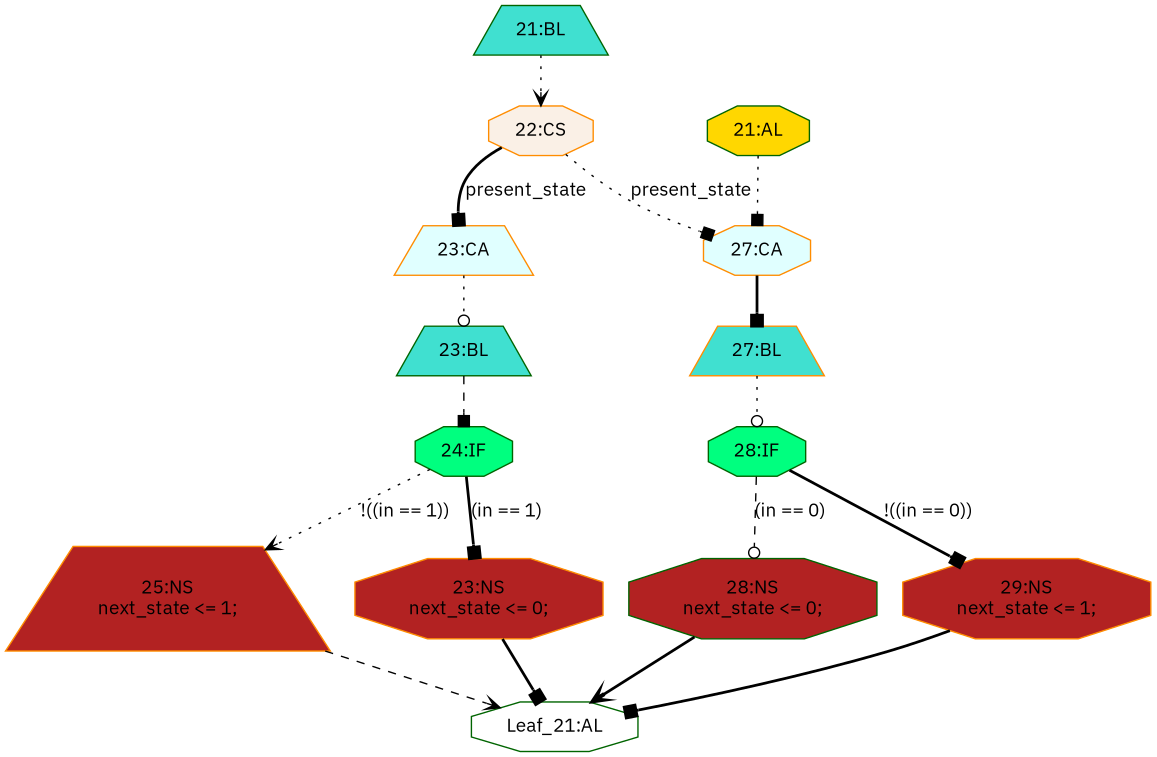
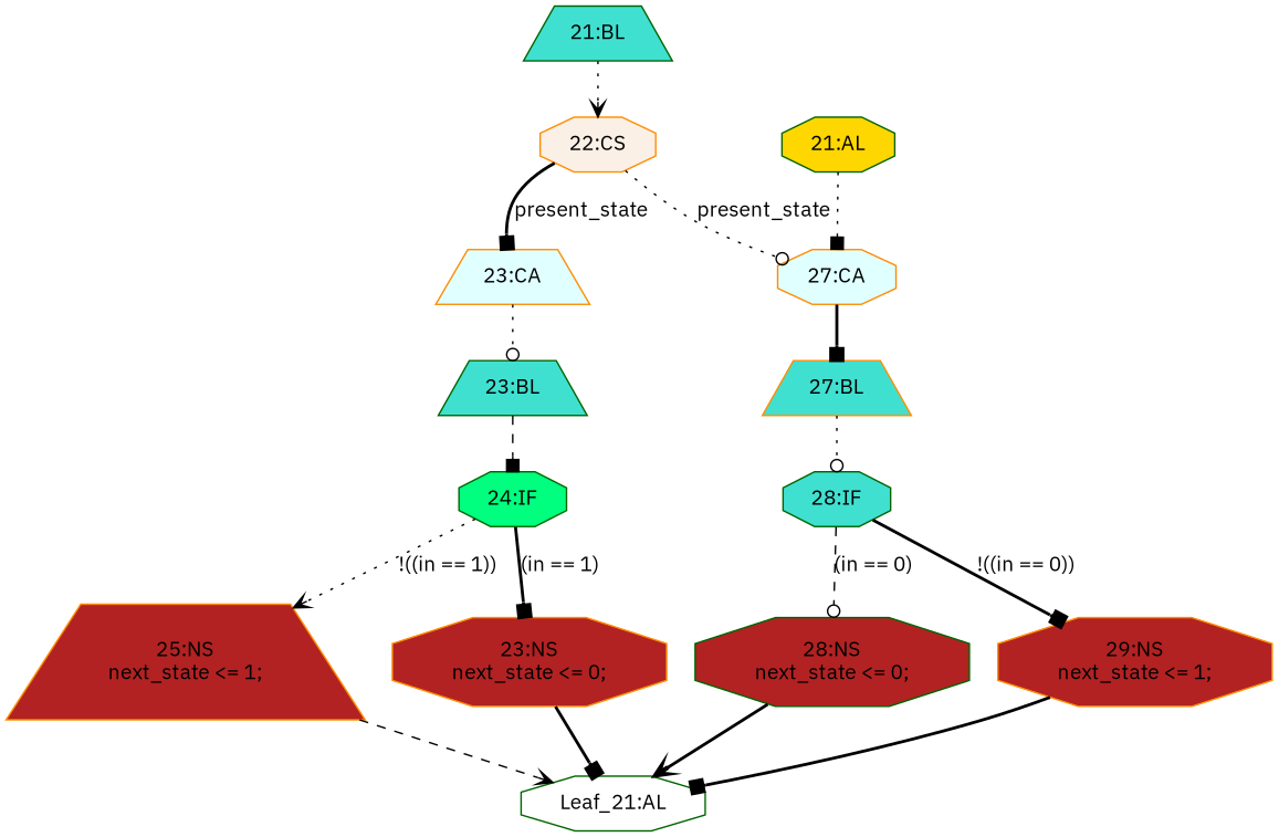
  strict digraph {
    fontname="IBM Plex Sans"
    node [color=darkgreen fillcolor=firebrick fontname="IBM Plex Sans" shape=octagon statements="[]" style=filled typ=NonblockingSubstitution]
    edge [arrowhead=box cond="[]" fontname="IBM Plex Sans" lineno=None style=bold]
    n1 [ast="<pyverilog.vparser.ast.Block object at 0x7f3d765e8550>" fillcolor=turquoise label="21:BL" shape=trapezium typ=Block]
    n2 [ast="<pyverilog.vparser.ast.CaseStatement object at 0x7f3d765e8e10>" color=darkorange fillcolor=linen label="22:CS" typ=CaseStatement]
    n3 [ast="<pyverilog.vparser.ast.Case object at 0x7f3d765e8f10>" color=darkorange fillcolor=lightcyan label="23:CA" shape=trapezium typ=Case]
    n4 [ast="<pyverilog.vparser.ast.Case object at 0x7f3d765d0450>" color=darkorange fillcolor=lightcyan label="27:CA" typ=Case]
    n5 [ast="<pyverilog.vparser.ast.Block object at 0x7f3d765e8f90>" fillcolor=turquoise label="23:BL" shape=trapezium typ=Block]
    n6 [ast="<pyverilog.vparser.ast.Block object at 0x7f3d765d04d0>" color=darkorange fillcolor=turquoise label="27:BL" shape=trapezium typ=Block]
    n7 [def_var="['next_state']" label="Leaf_21:AL" fillcolor="" statements="" style="" typ=""]
-   n8 [ast="<pyverilog.vparser.ast.IfStatement object at 0x7f3d765d0510>" fillcolor=springgreen label="28:IF" typ=IfStatement]
+   n8 [ast="<pyverilog.vparser.ast.IfStatement object at 0x7f3d765d0510>" fillcolor=turquoise label="28:IF" typ=IfStatement]
    n9 [ast="<pyverilog.vparser.ast.NonblockingSubstitution object at 0x7f3d765d0690>" label="28:NS\nnext_state <= 0;" statements="[<pyverilog.vparser.ast.NonblockingSubstitution object at 0x7f3d765d0690>]"]
    n10 [ast="<pyverilog.vparser.ast.NonblockingSubstitution object at 0x7f3d765d0550>" color=darkorange label="29:NS\nnext_state <= 1;" statements="[<pyverilog.vparser.ast.NonblockingSubstitution object at 0x7f3d765d0550>]"]
    n11 [ast="<pyverilog.vparser.ast.Always object at 0x7f3d765d0950>" clk_sens=False fillcolor=gold label="21:AL" sens="['present_state', 'in']" typ=Always use_var="['present_state', 'in']"]
    n12 [ast="<pyverilog.vparser.ast.IfStatement object at 0x7f3d765e8fd0>" fillcolor=springgreen label="24:IF" typ=IfStatement]
    n13 [ast="<pyverilog.vparser.ast.NonblockingSubstitution object at 0x7f3d765d0090>" color=darkorange label="25:NS\nnext_state <= 1;" shape=trapezium statements="[<pyverilog.vparser.ast.NonblockingSubstitution object at 0x7f3d765d0090>]"]
    n14 [ast="<pyverilog.vparser.ast.NonblockingSubstitution object at 0x7f3d765d0250>" color=darkorange label="23:NS\nnext_state <= 0;" statements="[<pyverilog.vparser.ast.NonblockingSubstitution object at 0x7f3d765d0250>]"]
    n1 -> n2 [arrowhead=vee style=dotted]
    n2 -> n3 [cond="['present_state']" label=present_state lineno=22]
-   n2 -> n4 [cond="['present_state']" label=present_state lineno=22 style=dotted]
+   n2 -> n4 [arrowhead=odot cond="['present_state']" label=present_state lineno=22 style=dotted]
    n3 -> n5 [arrowhead=odot style=dotted]
    n4 -> n6
    n5 -> n12 [style=dashed]
    n6 -> n8 [arrowhead=odot style=dotted]
    n8 -> n9 [arrowhead=odot cond="['in']" label="(in == 0)" lineno=28 style=dashed]
    n8 -> n10 [cond="['in']" label="!((in == 0))" lineno=28]
    n9 -> n7 [arrowhead=vee]
    n10 -> n7
    n11 -> n4 [style=dotted]
    n12 -> n13 [arrowhead=vee cond="['in']" label="!((in == 1))" lineno=24 style=dotted]
    n12 -> n14 [cond="['in']" label="(in == 1)" lineno=24]
    n13 -> n7 [arrowhead=vee style=dashed]
    n14 -> n7
  }
